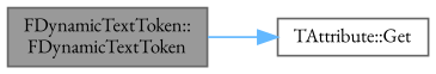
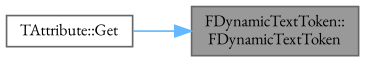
  digraph {
    rankdir=LR
    fontname="EB Garamond"
    node [fontname="EB Garamond" fontsize=10 shape=box style=filled]
    n1 [color=gray40 fillcolor=grey60 fontcolor=black height=0.2 label="FDynamicTextToken::\lFDynamicTextToken" width=0.4]
    n2 [color=grey40 fillcolor=white height=0.2 label="TAttribute::Get" width=0.4]
-   n1 -> n2 [color=steelblue1 fontname="EB Garamond" fontsize=10 labelfontname=Helvetica labelfontsize=10 style=solid]
+   n2 -> n1 [color=steelblue1 fontname="EB Garamond" fontsize=10 labelfontname=Helvetica labelfontsize=10 style=solid]
  }
